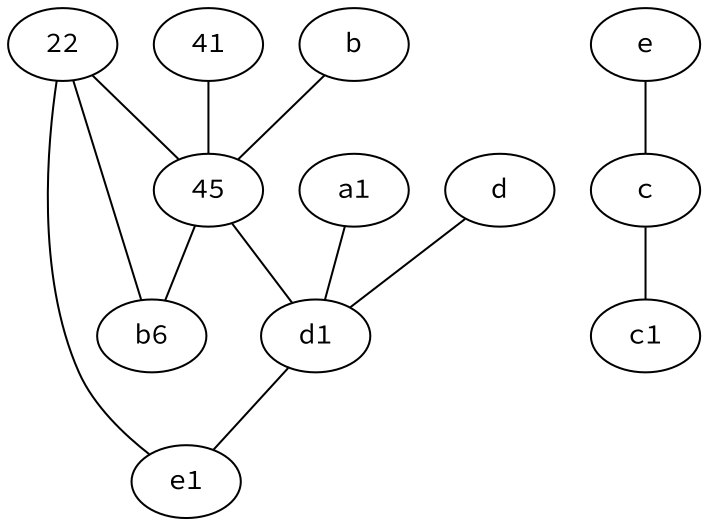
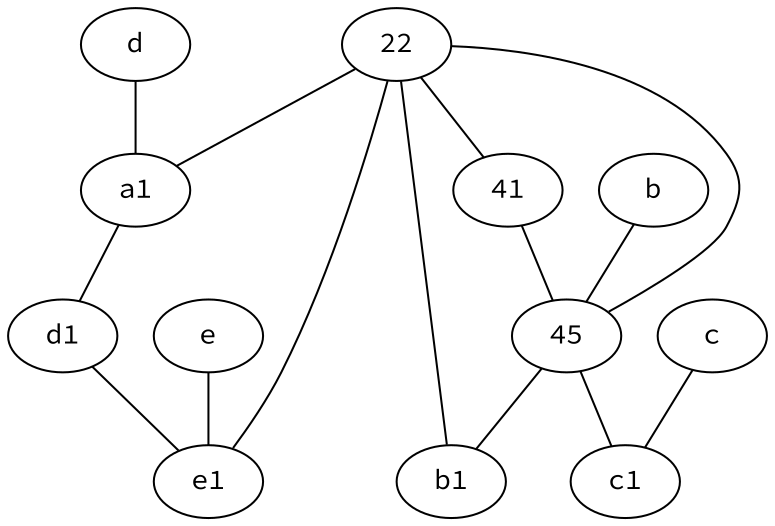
  graph {
    fontname="Source Code Pro"
    node [fontname="Source Code Pro" labelfontsize=50]
    edge [fontname="Source Code Pro"]
    d1
    e1
    45
-   b1 [label=b6]
+   b1
    c1
    41
    22
    a1
    b
    c
    e
    d
    d1 -- e1
    45 -- b1
-   45 -- d1
+   45 -- c1
    41 -- 45
    22 -- e1
    22 -- 45
    22 -- b1
+   22 -- 41
+   22 -- a1
    a1 -- d1
    b -- 45
    c -- c1
-   e -- c
-   d -- d1
+   e -- e1
+   d -- a1
  }
